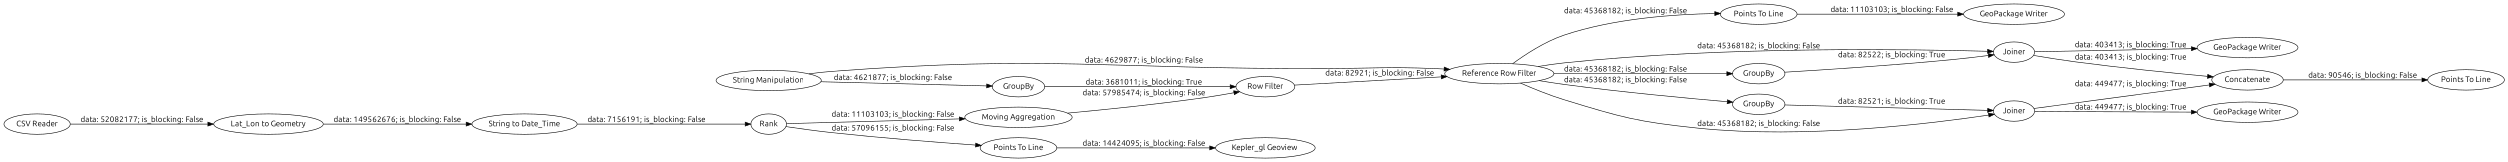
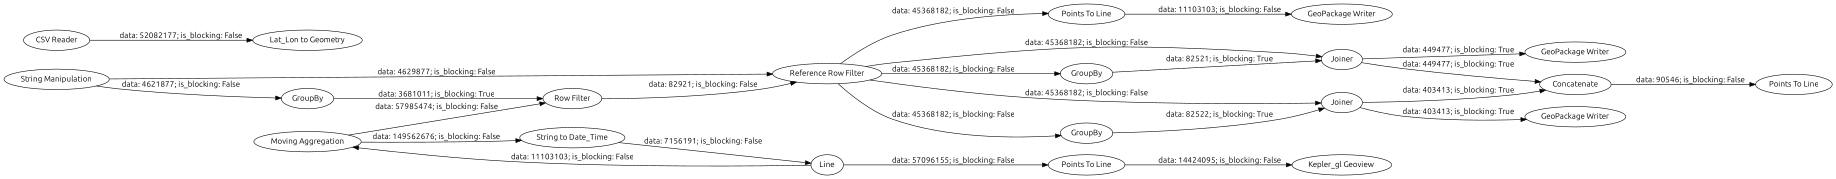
  digraph {
    fontname=Ubuntu
    rankdir=LR
    node [fontname=Ubuntu]
    edge [fontname=Ubuntu]
    n1 [label="GeoPackage Writer"]
    n2 [label=GroupBy]
    n3 [label="Row Filter"]
    n4 [label="Reference Row Filter"]
    n5 [label=Concatenate]
    n6 [label="Points To Line"]
    n7 [label="String to Date_Time"]
-   n8 [label=Rank]
+   n8 [label=Line]
    n9 [label="Moving Aggregation"]
    n10 [label="Points To Line"]
    n11 [label="Points To Line"]
    n12 [label="Kepler_gl Geoview "]
    n13 [label=GroupBy]
    n14 [label=Joiner]
    n15 [label=Joiner]
    n16 [label=GroupBy]
    n17 [label="GeoPackage Writer"]
    n18 [label="GeoPackage Writer"]
    n19 [label="CSV Reader"]
    n20 [label="Lat_Lon to Geometry"]
    n21 [label="String Manipulation"]
    n2 -> n3 [label="data: 3681011; is_blocking: True"]
    n3 -> n4 [label="data: 82921; is_blocking: False"]
    n4 -> n11 [label="data: 45368182; is_blocking: False"]
    n4 -> n13 [label="data: 45368182; is_blocking: False"]
    n4 -> n14 [label="data: 45368182; is_blocking: False"]
    n4 -> n15 [label="data: 45368182; is_blocking: False"]
    n4 -> n16 [label="data: 45368182; is_blocking: False"]
    n5 -> n6 [label="data: 90546; is_blocking: False"]
    n7 -> n8 [label="data: 7156191; is_blocking: False"]
    n8 -> n9 [label="data: 11103103; is_blocking: False"]
    n8 -> n10 [label="data: 57096155; is_blocking: False"]
    n9 -> n3 [label="data: 57985474; is_blocking: False"]
    n10 -> n12 [label="data: 14424095; is_blocking: False"]
    n11 -> n1 [label="data: 11103103; is_blocking: False"]
    n13 -> n14 [label="data: 82522; is_blocking: True"]
    n14 -> n5 [label="data: 403413; is_blocking: True"]
    n14 -> n17 [label="data: 403413; is_blocking: True"]
    n15 -> n5 [label="data: 449477; is_blocking: True"]
    n15 -> n18 [label="data: 449477; is_blocking: True"]
    n16 -> n15 [label="data: 82521; is_blocking: True"]
    n19 -> n20 [label="data: 52082177; is_blocking: False"]
-   n20 -> n7 [label="data: 149562676; is_blocking: False"]
+   n9 -> n7 [label="data: 149562676; is_blocking: False"]
    n21 -> n2 [label="data: 4621877; is_blocking: False"]
    n21 -> n4 [label="data: 4629877; is_blocking: False"]
  }
